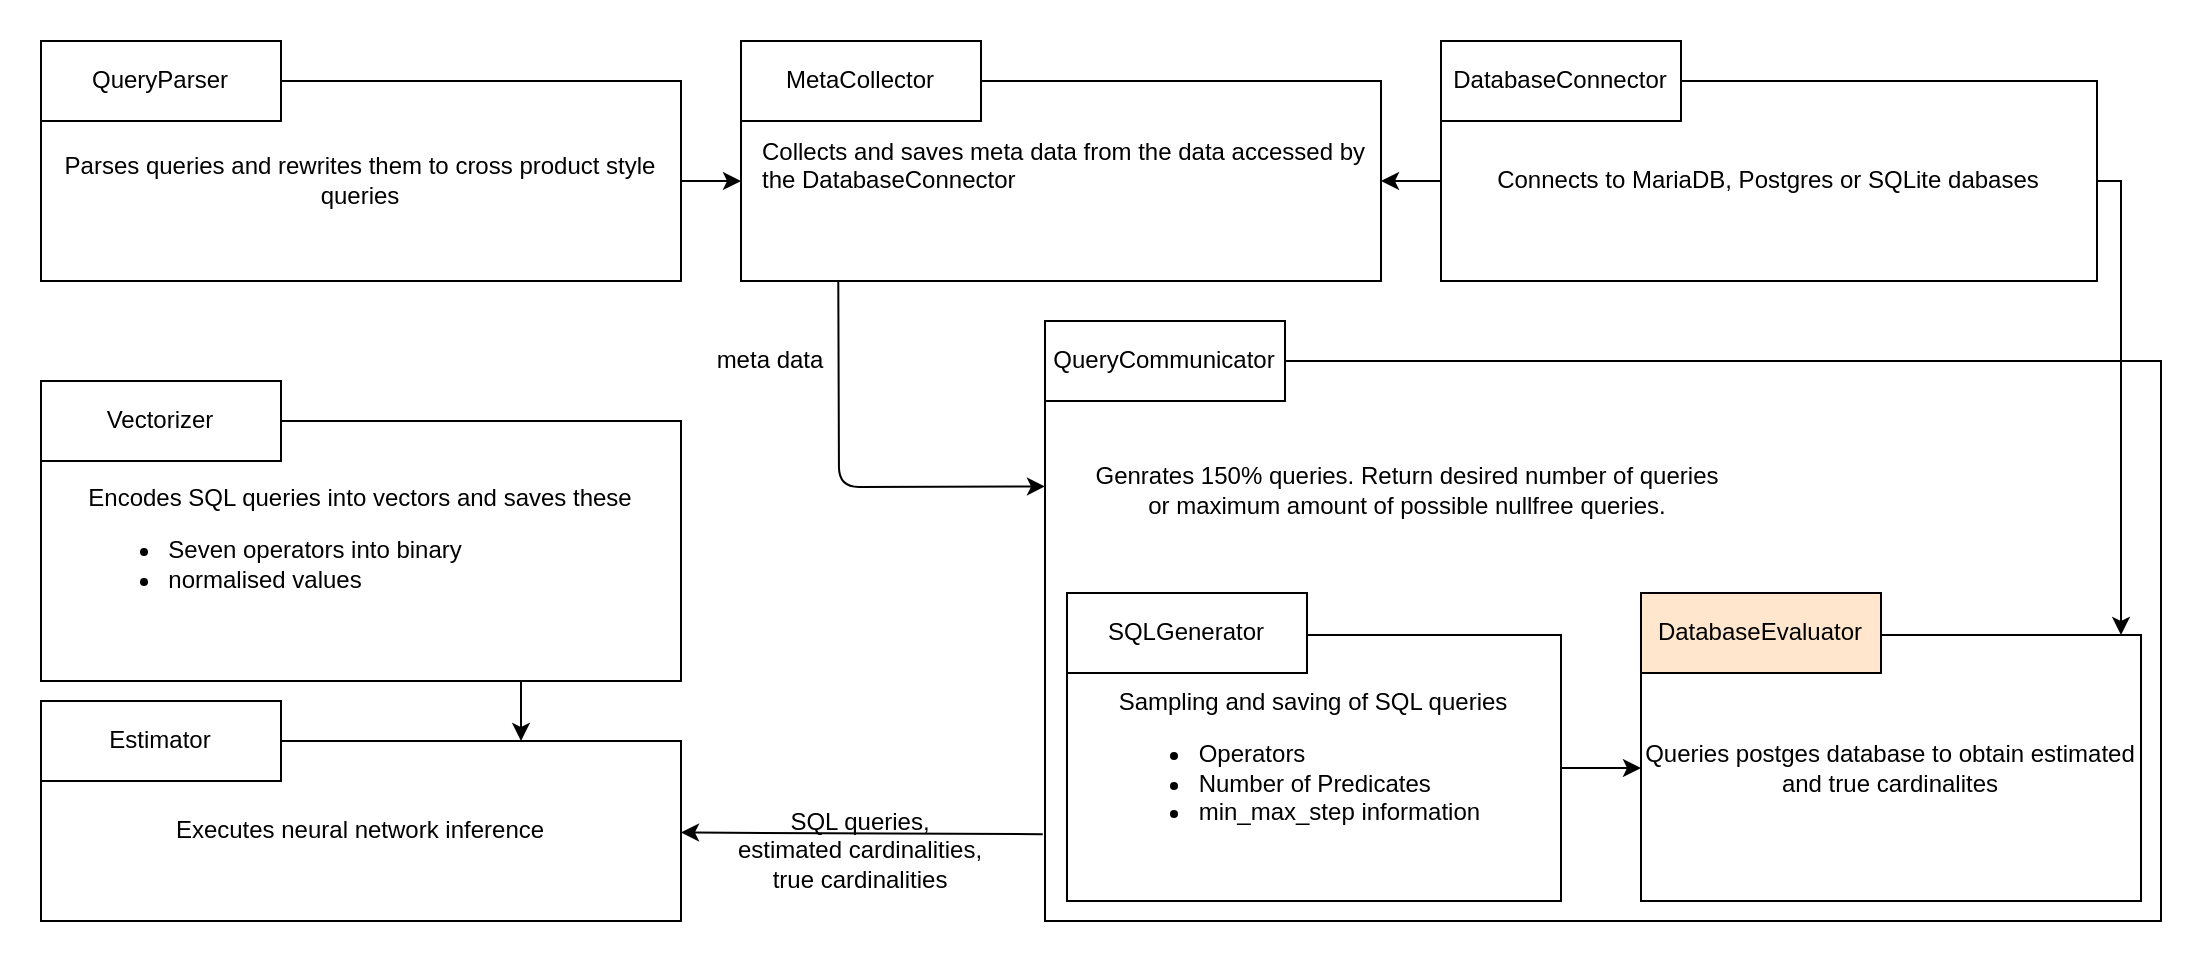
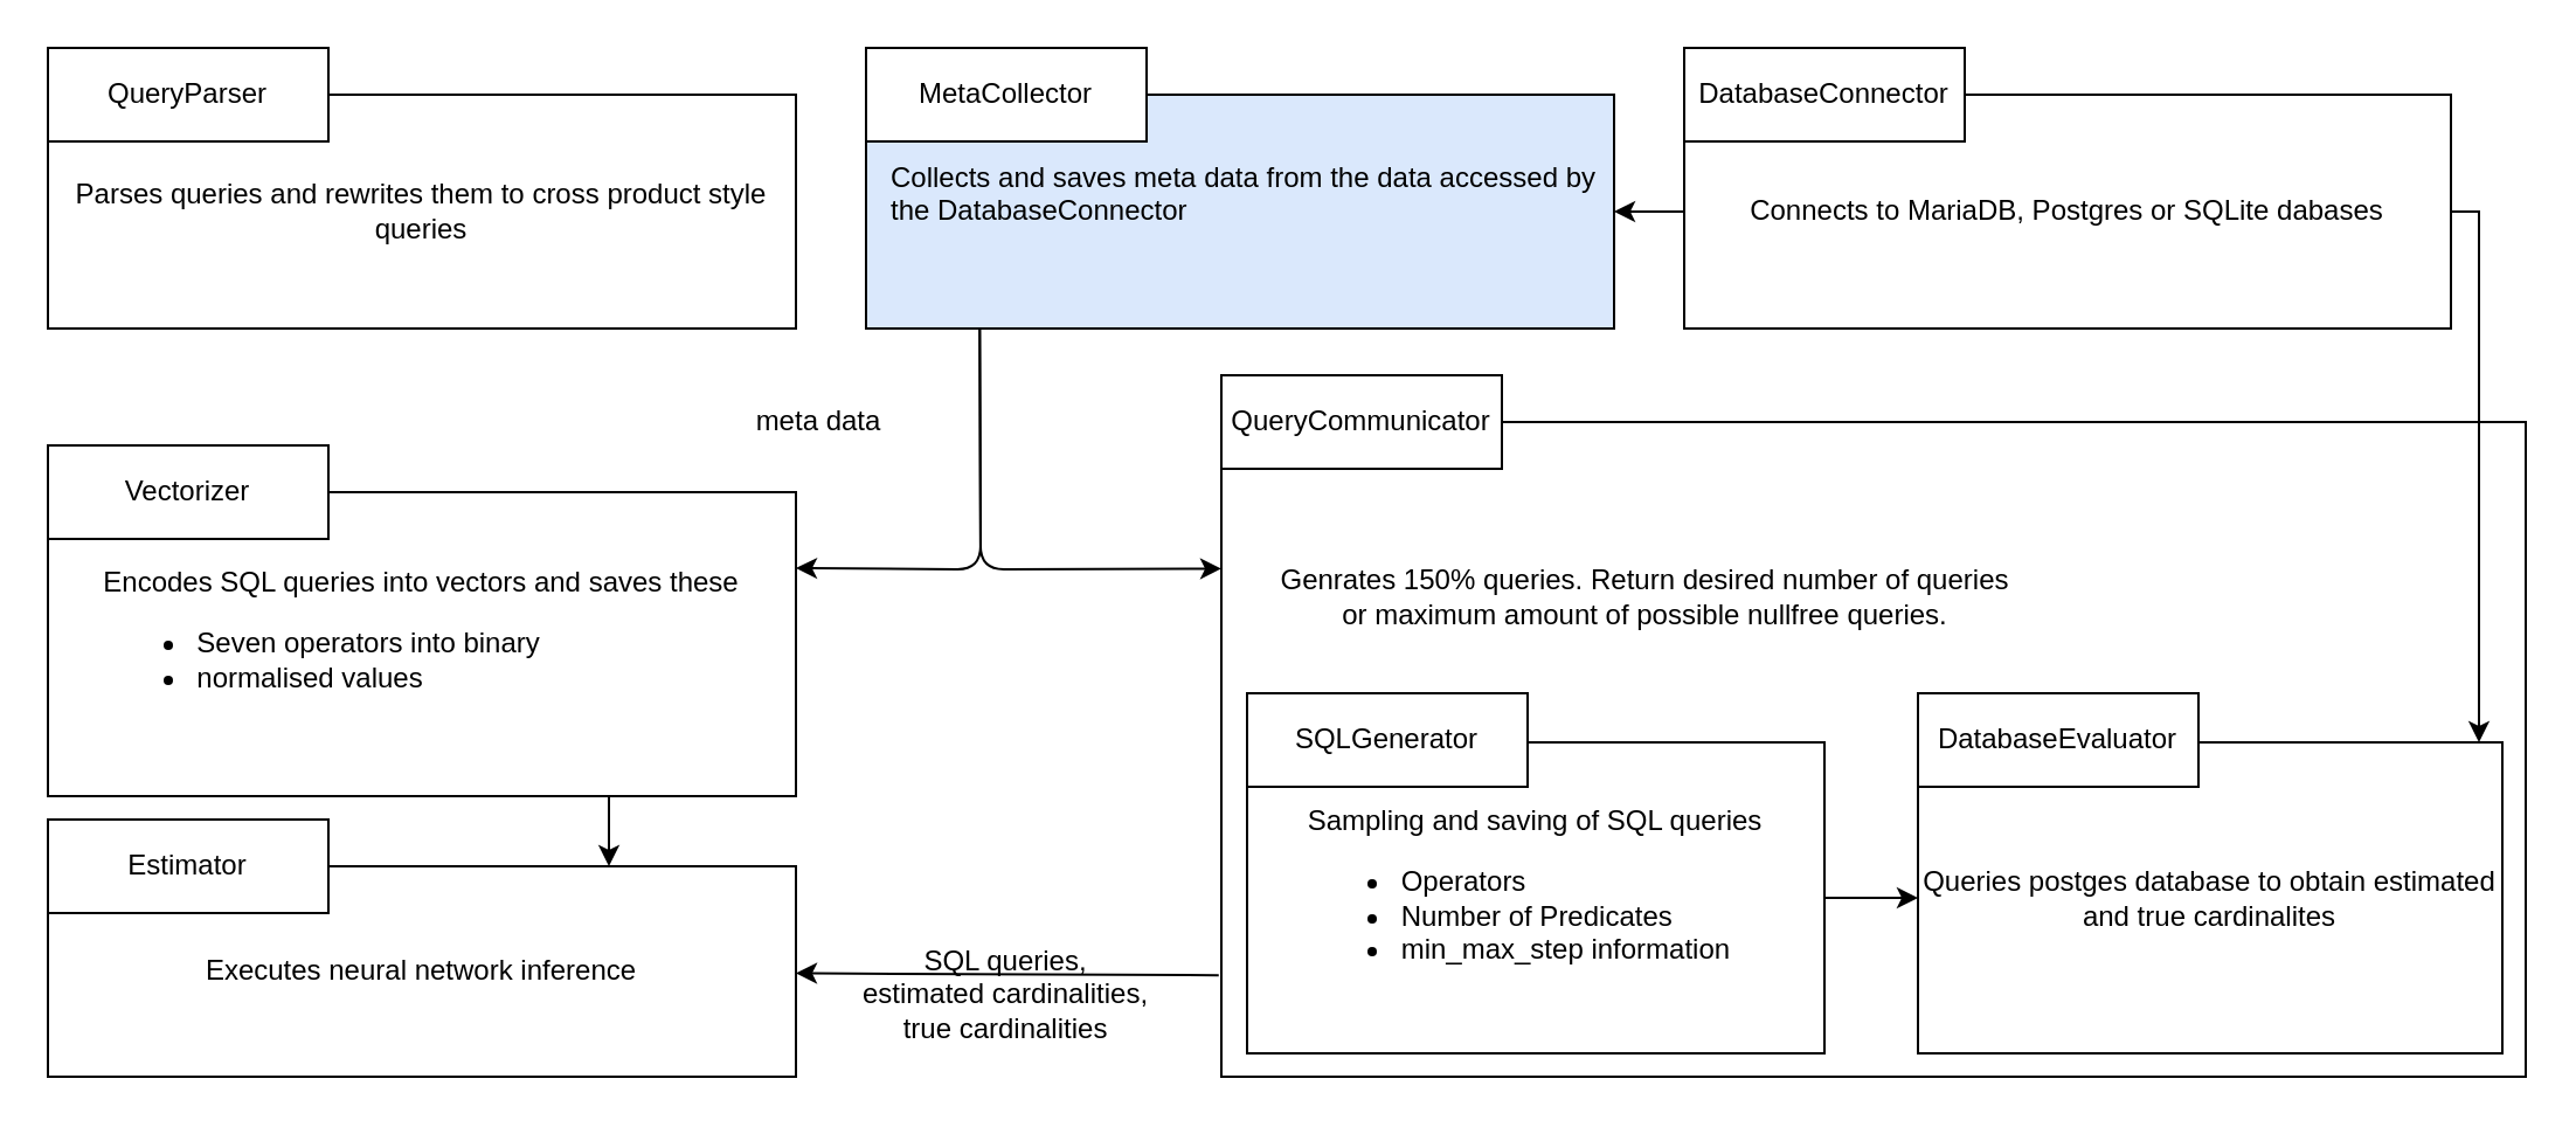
  <mxCell id="0" />
  <mxCell id="1" parent="0" />
  <mxCell id="2" value="" style="rounded=0;whiteSpace=wrap;html=1;" vertex="1" parent="1"><mxGeometry x="522" width="558" height="280" as="geometry" y="180" /></mxCell>
- <mxCell id="3" value="&lt;div style=&quot;text-align: left&quot;&gt;&lt;span&gt;Collects and saves meta data from the data accessed by the DatabaseConnector&lt;br&gt;&lt;/span&gt;&lt;/div&gt;&lt;div style=&quot;text-align: left&quot;&gt;&lt;span&gt;&lt;br&gt;&lt;/span&gt;&lt;/div&gt;" style="rounded=0;whiteSpace=wrap;html=1;spacingLeft=10;" vertex="1" parent="1"><mxGeometry x="370" y="40" width="320" height="100" as="geometry" /></mxCell>
+ <mxCell id="3" value="&lt;div style=&quot;text-align: left&quot;&gt;&lt;span&gt;Collects and saves meta data from the data accessed by the DatabaseConnector&lt;br&gt;&lt;/span&gt;&lt;/div&gt;&lt;div style=&quot;text-align: left&quot;&gt;&lt;span&gt;&lt;br&gt;&lt;/span&gt;&lt;/div&gt;" style="rounded=0;whiteSpace=wrap;html=1;spacingLeft=10;fillColor=#dae8fc;" vertex="1" parent="1"><mxGeometry x="370" y="40" width="320" height="100" as="geometry" /></mxCell>
  <mxCell id="4" value="MetaCollector" style="rounded=0;whiteSpace=wrap;html=1;" vertex="1" parent="1"><mxGeometry x="370" y="20" width="120" height="40" as="geometry" /></mxCell>
  <mxCell id="5" value="&lt;div style=&quot;text-align: left&quot;&gt;Encodes SQL queries into vectors and saves these&lt;/div&gt;&lt;div style=&quot;text-align: left&quot;&gt;&lt;ul&gt;&lt;li&gt;Seven operators into binary&lt;/li&gt;&lt;li&gt;normalised values&lt;/li&gt;&lt;/ul&gt;&lt;/div&gt;" style="rounded=0;whiteSpace=wrap;html=1;" vertex="1" parent="1"><mxGeometry y="210" width="320" height="130" as="geometry" x="20" /></mxCell>
  <mxCell id="6" value="Vectorizer" style="rounded=0;whiteSpace=wrap;html=1;" vertex="1" parent="1"><mxGeometry y="190" width="120" height="40" as="geometry" x="20" /></mxCell>
  <mxCell id="7" value="&lt;div style=&quot;text-align: left&quot;&gt;Executes neural network inference&lt;/div&gt;" style="rounded=0;whiteSpace=wrap;html=1;" vertex="1" parent="1"><mxGeometry y="370" width="320" height="90" as="geometry" x="20" /></mxCell>
  <mxCell id="8" value="Estimator" style="rounded=0;whiteSpace=wrap;html=1;" vertex="1" parent="1"><mxGeometry y="350" width="120" height="40" as="geometry" x="20" /></mxCell>
  <mxCell id="9" value="&lt;div style=&quot;text-align: left&quot;&gt;Sampling and saving of SQL queries&lt;/div&gt;&lt;div style=&quot;text-align: left&quot;&gt;&lt;ul&gt;&lt;li&gt;Operators&lt;/li&gt;&lt;li&gt;Number of Predicates&lt;/li&gt;&lt;li&gt;min_max_step information&lt;/li&gt;&lt;/ul&gt;&lt;/div&gt;" style="rounded=0;whiteSpace=wrap;html=1;" vertex="1" parent="1"><mxGeometry x="533" y="317" width="247" height="133" as="geometry" /></mxCell>
  <mxCell id="10" value="&lt;span&gt;Queries postges database to obtain estimated and true cardinalites&lt;/span&gt;" style="rounded=0;whiteSpace=wrap;html=1;align=center;" vertex="1" parent="1"><mxGeometry x="820" y="317" width="250" height="133" as="geometry" /></mxCell>
+ <mxCell id="11" value="" style="endArrow=classic;html=1;entryX=1;entryY=0.25;entryDx=0;entryDy=0;exitX=0.152;exitY=0.996;exitDx=0;exitDy=0;exitPerimeter=0;" edge="1" parent="1" source="3" target="5"><mxGeometry width="50" height="50" relative="1" as="geometry"><mxPoint x="380" y="381" as="sourcePoint" /><mxPoint x="340" y="521" as="targetPoint" /><Array as="points"><mxPoint x="419" y="243" /></Array></mxGeometry></mxCell>
  <mxCell id="12" value="" style="endArrow=classic;html=1;jumpSize=0;entryX=0;entryY=0.5;entryDx=0;entryDy=0;exitX=1;exitY=0.5;exitDx=0;exitDy=0;" edge="1" parent="1" source="9" target="10"><mxGeometry width="50" height="50" relative="1" as="geometry"><mxPoint x="734" y="478" as="sourcePoint" /><mxPoint x="502" y="550" as="targetPoint" /></mxGeometry></mxCell>
  <mxCell id="13" value="" style="endArrow=classic;html=1;exitX=-0.002;exitY=0.845;exitDx=0;exitDy=0;exitPerimeter=0;" edge="1" parent="1" source="2" target="7"><mxGeometry width="50" height="50" relative="1" as="geometry"><mxPoint x="520" y="417" as="sourcePoint" /><mxPoint x="380" y="431" as="targetPoint" /></mxGeometry></mxCell>
  <mxCell id="14" value="" style="endArrow=classic;html=1;exitX=0.75;exitY=1;exitDx=0;exitDy=0;entryX=0.75;entryY=0;entryDx=0;entryDy=0;" edge="1" parent="1" source="5" target="7"><mxGeometry width="50" height="50" relative="1" as="geometry"><mxPoint x="270" y="660" as="sourcePoint" /><mxPoint x="260" y="730" as="targetPoint" /></mxGeometry></mxCell>
- <mxCell id="15" value="meta data" style="text;html=1;strokeColor=none;fillColor=none;align=center;verticalAlign=middle;whiteSpace=wrap;overflow=hidden;" vertex="1" parent="1"><mxGeometry x="310" y="170" width="150" height="20" as="geometry" /></mxCell>
+ <mxCell id="15" value="meta data" style="text;html=1;strokeColor=none;fillColor=none;align=center;verticalAlign=middle;whiteSpace=wrap;overflow=hidden;" vertex="1" parent="1"><mxGeometry x="275" y="170" width="150" height="20" as="geometry" /></mxCell>
  <mxCell id="16" value="SQL queries,&lt;br&gt;estimated cardinalities,&lt;br&gt;true cardinalities" style="text;html=1;strokeColor=none;fillColor=none;align=center;verticalAlign=middle;whiteSpace=wrap;overflow=hidden;" vertex="1" parent="1"><mxGeometry x="355" y="395" width="150" height="60" as="geometry" /></mxCell>
  <mxCell id="17" value="QueryCommunicator" style="rounded=0;whiteSpace=wrap;html=1;" vertex="1" parent="1"><mxGeometry x="522" y="160" width="120" height="40" as="geometry" /></mxCell>
- <mxCell id="18" value="Genrates 150% queries. Return desired number of queries or maximum amount of possible nullfree queries." style="text;html=1;strokeColor=none;fillColor=none;align=center;verticalAlign=middle;whiteSpace=wrap;overflow=hidden;" vertex="1" parent="1"><mxGeometry x="540" y="220" width="327" height="50" as="geometry" /></mxCell>
+ <mxCell id="18" value="Genrates 150% queries. Return desired number of queries or maximum amount of possible nullfree queries." style="text;html=1;strokeColor=none;fillColor=none;align=center;verticalAlign=middle;whiteSpace=wrap;overflow=hidden;" vertex="1" parent="1"><mxGeometry x="540" y="230" width="327" height="50" as="geometry" /></mxCell>
  <mxCell id="19" style="edgeStyle=orthogonalEdgeStyle;rounded=0;jumpSize=0;orthogonalLoop=1;jettySize=auto;html=1;exitX=0;exitY=0.5;exitDx=0;exitDy=0;entryX=1;entryY=0.5;entryDx=0;entryDy=0;" edge="1" parent="1" source="21" target="3"><mxGeometry relative="1" as="geometry" /></mxCell>
  <mxCell id="20" style="edgeStyle=orthogonalEdgeStyle;rounded=0;jumpSize=0;orthogonalLoop=1;jettySize=auto;html=1;exitX=1;exitY=0.5;exitDx=0;exitDy=0;" edge="1" parent="1" source="21"><mxGeometry relative="1" as="geometry"><mxPoint x="1060" y="317" as="targetPoint" /><Array as="points"><mxPoint x="1060" y="90" /><mxPoint x="1060" y="317" /></Array></mxGeometry></mxCell>
  <mxCell id="21" value="Connects to MariaDB, Postgres or SQLite dabases" style="rounded=0;whiteSpace=wrap;html=1;" vertex="1" parent="1"><mxGeometry x="720" y="40" width="328" height="100" as="geometry" /></mxCell>
  <mxCell id="22" value="DatabaseConnector" style="rounded=0;whiteSpace=wrap;html=1;" vertex="1" parent="1"><mxGeometry x="720" y="20" width="120" height="40" as="geometry" /></mxCell>
  <mxCell id="23" value="Parses queries and rewrites them to cross product style queries" style="rounded=0;whiteSpace=wrap;html=1;" vertex="1" parent="1"><mxGeometry y="40" width="320" height="100" as="geometry" x="20" /></mxCell>
  <mxCell id="24" value="QueryParser" style="rounded=0;whiteSpace=wrap;html=1;" vertex="1" parent="1"><mxGeometry y="20" width="120" height="40" as="geometry" x="20" /></mxCell>
- <mxCell id="25" value="" style="endArrow=classic;html=1;exitX=1;exitY=0.5;exitDx=0;exitDy=0;entryX=0;entryY=0.5;entryDx=0;entryDy=0;" edge="1" parent="1" source="23" target="3"><mxGeometry width="50" height="50" relative="1" as="geometry"><mxPoint x="120" y="200" as="sourcePoint" /><mxPoint x="170" y="150" as="targetPoint" /></mxGeometry></mxCell>
  <mxCell id="26" value="SQLGenerator" style="rounded=0;whiteSpace=wrap;html=1;" vertex="1" parent="1"><mxGeometry x="533" y="296" width="120" height="40" as="geometry" /></mxCell>
- <mxCell id="27" value="DatabaseEvaluator" style="rounded=0;whiteSpace=wrap;html=1;fillColor=#ffe6cc;" vertex="1" parent="1"><mxGeometry x="820" y="296" width="120" height="40" as="geometry" /></mxCell>
+ <mxCell id="27" value="DatabaseEvaluator" style="rounded=0;whiteSpace=wrap;html=1;" vertex="1" parent="1"><mxGeometry x="820" y="296" width="120" height="40" as="geometry" /></mxCell>
  <mxCell id="28" value="" style="endArrow=classic;html=1;entryX=0;entryY=0.224;entryDx=0;entryDy=0;exitX=0.152;exitY=0.996;exitDx=0;exitDy=0;exitPerimeter=0;entryPerimeter=0;" edge="1" parent="1" target="2"><mxGeometry width="50" height="50" relative="1" as="geometry"><mxPoint x="418.64" y="139.6" as="sourcePoint" /><mxPoint x="340" y="242.5" as="targetPoint" /><Array as="points"><mxPoint x="419" y="243" /></Array></mxGeometry></mxCell>
